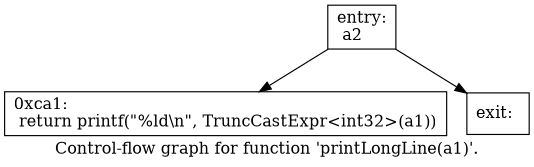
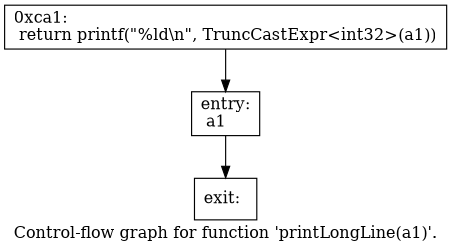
  digraph {
    label="Control-flow graph for function 'printLongLine(a1)'."
    node [shape=record]
-   n1 [label="{entry:\l  a2\l}"]
+   n1 [label="{entry:\l  a1\l}"]
    n2 [label="{0xca1:\l  return printf(\"%ld\\n\", TruncCastExpr\<int32\>(a1))\l}"]
    n3 [label="{exit:\l}"]
-   n1 -> n2
+   n2 -> n1
    n1 -> n3
  }
